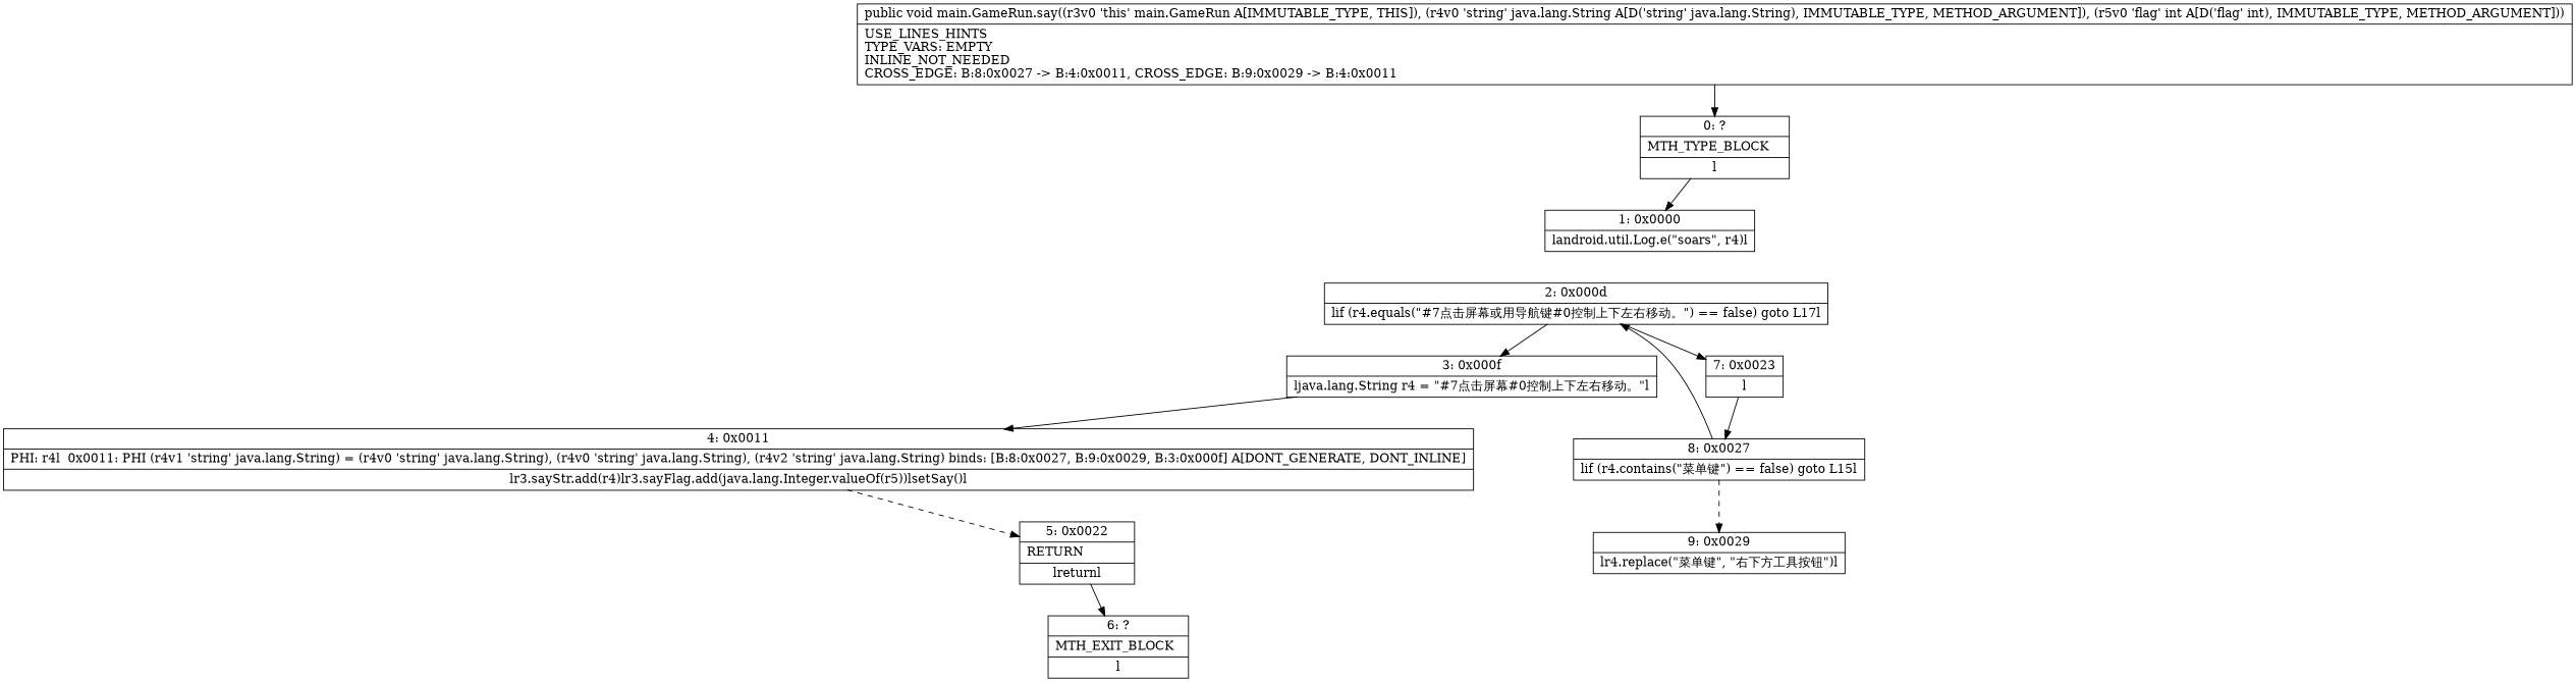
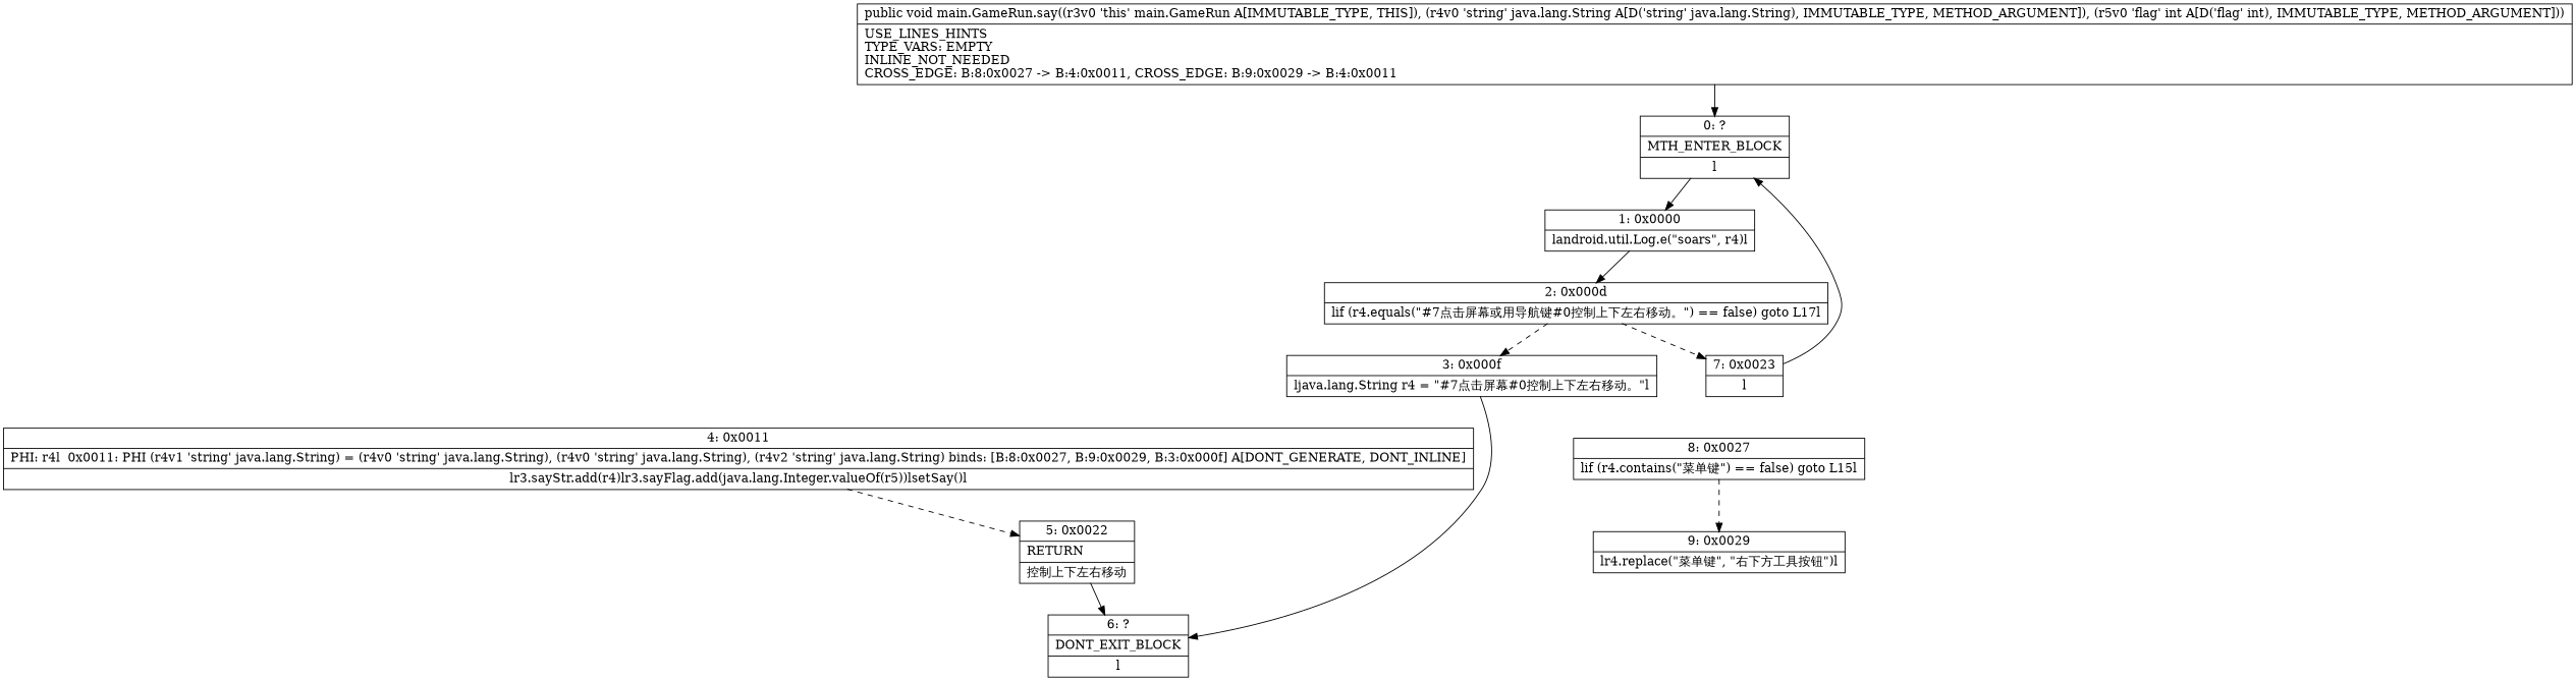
  digraph {
    node [shape=record]
-   n1 [label="{0\:\ ?|MTH_TYPE_BLOCK\l|l}"]
+   n1 [label="{0\:\ ?|MTH_ENTER_BLOCK\l|l}"]
    n2 [label="{1\:\ 0x0000|landroid.util.Log.e(\"soars\", r4)l}"]
    n3 [label="{2\:\ 0x000d|lif (r4.equals(\"#7点击屏幕或用导航键#0控制上下左右移动。\") == false) goto L17l}"]
    n4 [label="{3\:\ 0x000f|ljava.lang.String r4 = \"#7点击屏幕#0控制上下左右移动。\"l}"]
    n5 [label="{7\:\ 0x0023|l}"]
    n6 [label="{4\:\ 0x0011|PHI: r4l  0x0011: PHI (r4v1 'string' java.lang.String) = (r4v0 'string' java.lang.String), (r4v0 'string' java.lang.String), (r4v2 'string' java.lang.String) binds: [B:8:0x0027, B:9:0x0029, B:3:0x000f] A[DONT_GENERATE, DONT_INLINE]\l|lr3.sayStr.add(r4)lr3.sayFlag.add(java.lang.Integer.valueOf(r5))lsetSay()l}"]
    n7 [label="{8\:\ 0x0027|lif (r4.contains(\"菜单键\") == false) goto L15l}"]
-   n8 [label="{5\:\ 0x0022|RETURN\l|lreturnl}"]
-   n9 [label="{6\:\ ?|MTH_EXIT_BLOCK\l|l}"]
+   n8 [label="{5\:\ 0x0022|RETURN\l|控制上下左右移动}"]
+   n9 [label="{6\:\ ?|DONT_EXIT_BLOCK\l|l}"]
    n10 [label="{9\:\ 0x0029|lr4.replace(\"菜单键\", \"右下方工具按钮\")l}"]
    n11 [label="{public void main.GameRun.say((r3v0 'this' main.GameRun A[IMMUTABLE_TYPE, THIS]), (r4v0 'string' java.lang.String A[D('string' java.lang.String), IMMUTABLE_TYPE, METHOD_ARGUMENT]), (r5v0 'flag' int A[D('flag' int), IMMUTABLE_TYPE, METHOD_ARGUMENT]))  | USE_LINES_HINTS\lTYPE_VARS: EMPTY\lINLINE_NOT_NEEDED\lCROSS_EDGE: B:8:0x0027 \-\> B:4:0x0011, CROSS_EDGE: B:9:0x0029 \-\> B:4:0x0011\l}"]
    n1 -> n2
-   n7 -> n3
-   n3 -> n4 [style=solid]
-   n3 -> n5
-   n4 -> n6
-   n5 -> n7
+   n2 -> n3
+   n3 -> n4 [style=dashed]
+   n3 -> n5 [style=dashed]
+   n4 -> n9
+   n5 -> n1
    n6 -> n8 [style=dashed]
    n7 -> n10 [style=dashed]
    n8 -> n9
    n11 -> n1
  }
